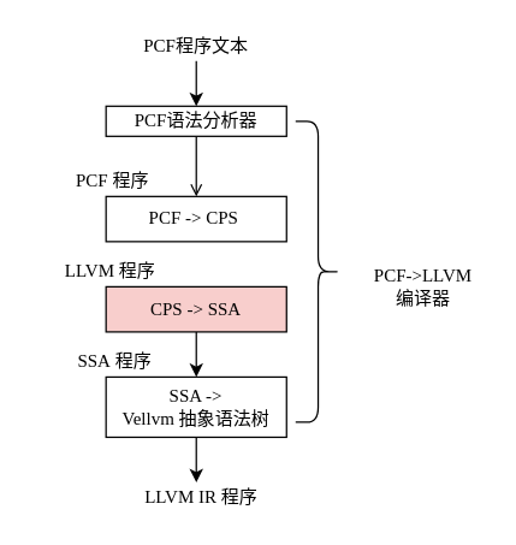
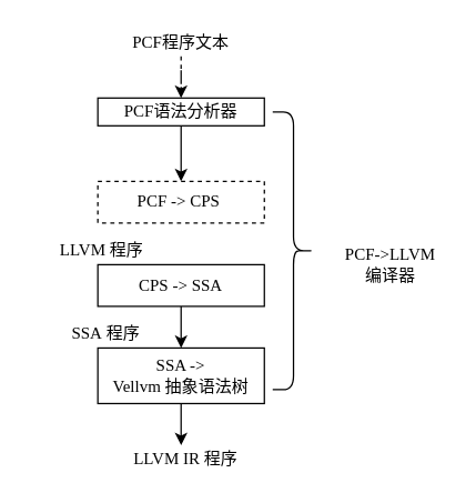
  <mxCell id="0" />
  <mxCell id="1" parent="0" />
- <mxCell id="2" value="" style="edgeStyle=orthogonalEdgeStyle;rounded=0;orthogonalLoop=1;jettySize=auto;html=1;endArrow=open;" parent="1" source="3" target="4" edge="1"><mxGeometry relative="1" as="geometry" /></mxCell>
+ <mxCell id="2" value="" style="edgeStyle=orthogonalEdgeStyle;rounded=0;orthogonalLoop=1;jettySize=auto;html=1;" parent="1" source="3" target="4" edge="1"><mxGeometry relative="1" as="geometry" /></mxCell>
  <mxCell id="3" value="&lt;font face=&quot;Times New Roman&quot;&gt;PCF语法分析器&lt;/font&gt;" style="rounded=0;whiteSpace=wrap;html=1;" parent="1" vertex="1"><mxGeometry x="70" y="70" width="120" height="20" as="geometry" /></mxCell>
- <mxCell id="4" value="&lt;font face=&quot;Times New Roman&quot;&gt;PCF -&amp;gt; CPS&amp;nbsp;&lt;/font&gt;" style="whiteSpace=wrap;html=1;rounded=0;" parent="1" vertex="1"><mxGeometry x="70" y="130" width="120" height="30" as="geometry" /></mxCell>
+ <mxCell id="4" value="&lt;font face=&quot;Times New Roman&quot;&gt;PCF -&amp;gt; CPS&amp;nbsp;&lt;/font&gt;" style="whiteSpace=wrap;html=1;rounded=0;dashed=1;" parent="1" vertex="1"><mxGeometry x="70" y="130" width="120" height="30" as="geometry" /></mxCell>
  <mxCell id="5" value="" style="edgeStyle=orthogonalEdgeStyle;rounded=0;orthogonalLoop=1;jettySize=auto;html=1;" parent="1" source="6" target="8" edge="1"><mxGeometry relative="1" as="geometry" /></mxCell>
- <mxCell id="6" value="&lt;font face=&quot;Times New Roman&quot;&gt;CPS -&amp;gt; SSA&lt;/font&gt;" style="whiteSpace=wrap;html=1;rounded=0;fillColor=#f8cecc;" parent="1" vertex="1"><mxGeometry x="70" y="190" width="120" height="30" as="geometry" /></mxCell>
+ <mxCell id="6" value="&lt;font face=&quot;Times New Roman&quot;&gt;CPS -&amp;gt; SSA&lt;/font&gt;" style="whiteSpace=wrap;html=1;rounded=0;" parent="1" vertex="1"><mxGeometry x="70" y="190" width="120" height="30" as="geometry" /></mxCell>
  <mxCell id="7" value="" style="edgeStyle=orthogonalEdgeStyle;rounded=0;orthogonalLoop=1;jettySize=auto;html=1;" parent="1" source="8" edge="1"><mxGeometry relative="1" as="geometry"><mxPoint x="130" y="320" as="targetPoint" /></mxGeometry></mxCell>
  <mxCell id="8" value="&lt;font face=&quot;Times New Roman&quot;&gt;SSA -&amp;gt; &lt;br&gt;Vellvm 抽象语法树&lt;/font&gt;" style="whiteSpace=wrap;html=1;rounded=0;" parent="1" vertex="1"><mxGeometry x="70" y="250" width="120" height="40" as="geometry" /></mxCell>
  <mxCell id="9" value="" style="shape=curlyBracket;whiteSpace=wrap;html=1;rounded=1;flipH=1;" parent="1" vertex="1"><mxGeometry x="196" y="80" width="30" height="200" as="geometry" /></mxCell>
  <mxCell id="10" value="&lt;font face=&quot;Times New Roman&quot;&gt;PCF-&amp;gt;LLVM&lt;br&gt;编译器&lt;/font&gt;" style="text;html=1;strokeColor=none;fillColor=none;align=center;verticalAlign=middle;whiteSpace=wrap;rounded=0;" parent="1" vertex="1"><mxGeometry x="241" y="175" width="80" height="30" as="geometry" /></mxCell>
- <mxCell id="11" value="" style="edgeStyle=orthogonalEdgeStyle;rounded=0;orthogonalLoop=1;jettySize=auto;html=1;" parent="1" source="12" target="3" edge="1"><mxGeometry relative="1" as="geometry" /></mxCell>
+ <mxCell id="11" value="" style="edgeStyle=orthogonalEdgeStyle;rounded=0;orthogonalLoop=1;jettySize=auto;html=1;dashed=1;" parent="1" source="12" target="3" edge="1"><mxGeometry relative="1" as="geometry" /></mxCell>
  <mxCell id="12" value="&lt;font face=&quot;Times New Roman&quot;&gt;PCF程序&lt;/font&gt;文本" style="text;html=1;strokeColor=none;fillColor=none;align=center;verticalAlign=middle;whiteSpace=wrap;rounded=0;" parent="1" vertex="1"><mxGeometry x="55" y="20" width="150" height="20" as="geometry" /></mxCell>
- <mxCell id="13" value="&lt;font face=&quot;Times New Roman&quot;&gt;PCF 程序&amp;nbsp;&lt;/font&gt;" style="text;html=1;strokeColor=none;fillColor=none;align=center;verticalAlign=middle;whiteSpace=wrap;rounded=0;" parent="1" vertex="1"><mxGeometry x="42.75" y="110" width="65.5" height="20" as="geometry" /></mxCell>
  <mxCell id="14" value="&lt;font face=&quot;Times New Roman&quot;&gt;LLVM 程序&lt;/font&gt;" style="text;html=1;strokeColor=none;fillColor=none;align=center;verticalAlign=middle;whiteSpace=wrap;rounded=0;" parent="1" vertex="1"><mxGeometry x="38.25" y="170" width="70" height="20" as="geometry" /></mxCell>
  <mxCell id="15" value="&lt;font face=&quot;Times New Roman&quot;&gt;SSA&amp;nbsp;&lt;/font&gt;程序" style="text;html=1;strokeColor=none;fillColor=none;align=center;verticalAlign=middle;whiteSpace=wrap;rounded=0;" parent="1" vertex="1"><mxGeometry x="20.5" y="230" width="110" height="20" as="geometry" /></mxCell>
  <mxCell id="16" value="&lt;font face=&quot;Times New Roman&quot;&gt;LLVM IR 程序&amp;nbsp;&lt;/font&gt;" style="text;html=1;strokeColor=none;fillColor=none;align=center;verticalAlign=middle;whiteSpace=wrap;rounded=0;" parent="1" vertex="1"><mxGeometry x="70" y="320" width="130" height="20" as="geometry" /></mxCell>
  <mxCell id="17" style="edgeStyle=orthogonalEdgeStyle;rounded=0;orthogonalLoop=1;jettySize=auto;html=1;exitX=0.5;exitY=1;exitDx=0;exitDy=0;" parent="1" source="14" target="14" edge="1"><mxGeometry relative="1" as="geometry" /></mxCell>
